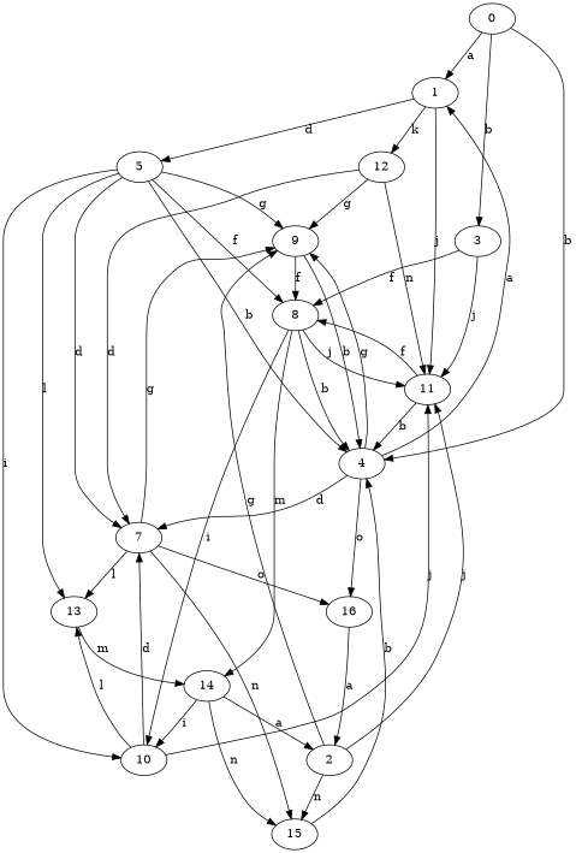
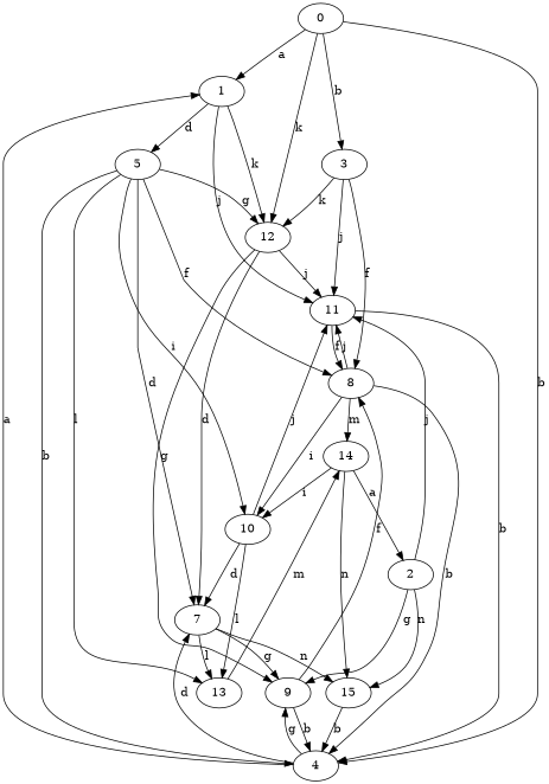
  strict digraph {
    1
    5
    11
    12
    9
    8
    4
    n8 [label=7]
    10
    13
    2
    15
    3
    14
-   16
    0
    1 -> 5 [label=d]
    1 -> 11 [label=j]
    1 -> 12 [label=k]
-   5 -> 9 [label=g]
+   5 -> 12 [label=g]
    5 -> 8 [label=f]
    5 -> 4 [label=b]
    5 -> n8 [label=d]
    5 -> 10 [label=i]
    5 -> 13 [label=l]
    11 -> 8 [label=f]
    11 -> 4 [label=b]
-   12 -> 11 [label=n]
+   12 -> 11 [label=j]
    12 -> 9 [label=g]
    12 -> n8 [label=d]
    9 -> 8 [label=f]
    9 -> 4 [label=b]
    8 -> 11 [label=j]
    8 -> 4 [label=b]
    8 -> 10 [label=i]
    8 -> 14 [label=m]
    4 -> 1 [label=a]
    4 -> 9 [label=g]
    4 -> n8 [label=d]
-   4 -> 16 [label=o]
    n8 -> 9 [label=g]
    n8 -> 13 [label=l]
    n8 -> 15 [label=n]
-   n8 -> 16 [label=o]
    10 -> 11 [label=j]
    10 -> n8 [label=d]
    10 -> 13 [label=l]
    13 -> 14 [label=m]
    2 -> 11 [label=j]
    2 -> 9 [label=g]
    2 -> 15 [label=n]
    15 -> 4 [label=b]
    3 -> 11 [label=j]
+   3 -> 12 [label=k]
    3 -> 8 [label=f]
    14 -> 10 [label=i]
    14 -> 2 [label=a]
    14 -> 15 [label=n]
-   16 -> 2 [label=a]
    0 -> 1 [label=a]
+   0 -> 12 [label=k]
    0 -> 4 [label=b]
    0 -> 3 [label=b]
  }
